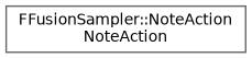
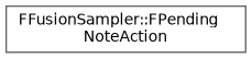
  digraph {
    rankdir=LR
-   n1 [color=grey40 fillcolor=white fontname=Helvetica fontsize=10 height=0.2 label="FFusionSampler::NoteAction\lNoteAction" shape=box style=filled width=0.4]
+   n1 [color=grey40 fillcolor=white fontname=Helvetica fontsize=10 height=0.2 label="FFusionSampler::FPending\lNoteAction" shape=box style=filled width=0.4]
  }
